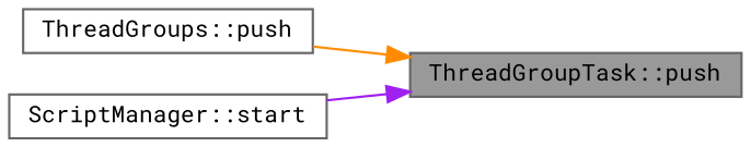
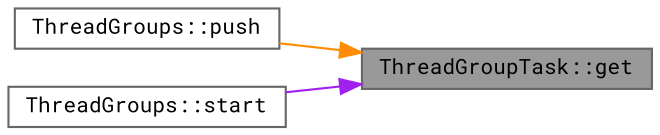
  digraph {
    fontname="Roboto Mono"
    rankdir=RL
    node [color=grey40 fillcolor=white fontname="Roboto Mono" fontsize=10 shape=box style=filled]
    edge [dir=back fontname="Roboto Mono" fontsize=10 labelfontname=Helvetica labelfontsize=10 style=solid]
-   n1 [color=gray40 fillcolor=grey60 fontcolor=black height=0.2 label="ThreadGroupTask::push" width=0.4]
+   n1 [color=gray40 fillcolor=grey60 fontcolor=black height=0.2 label="ThreadGroupTask::get" width=0.4]
    n2 [height=0.2 label="ThreadGroups::push" width=0.4]
-   n3 [height=0.2 label="ScriptManager::start" width=0.4]
+   n3 [height=0.2 label="ThreadGroups::start" width=0.4]
    n1 -> n2 [color=darkorange]
    n1 -> n3 [color=purple]
  }
